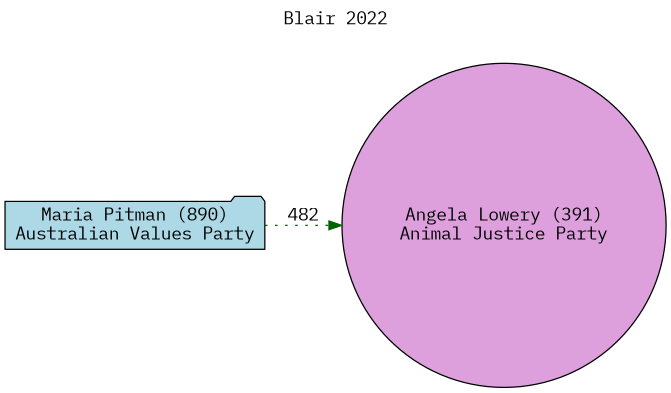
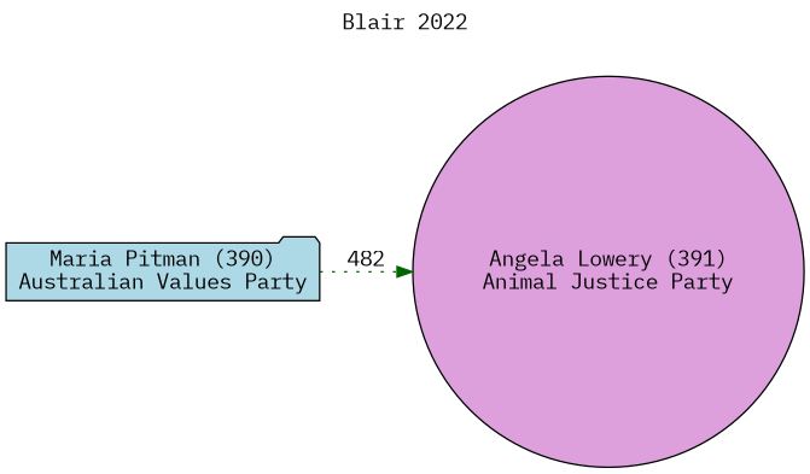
  digraph {
    label="Blair 2022"
    labelloc=t
    mclimit=10
    rankdir=LR
    fontname="IBM Plex Mono"
    node [style=filled fontname="IBM Plex Mono"]
-   n1 [label="Maria Pitman (890)\nAustralian Values Party" shape=folder fillcolor=lightblue]
+   n1 [label="Maria Pitman (390)\nAustralian Values Party" shape=folder fillcolor=lightblue]
    n2 [label="Angela Lowery (391)\nAnimal Justice Party" shape=circle fillcolor=plum]
    n1 -> n2 [label=482 color=darkgreen style=dotted fontname="IBM Plex Mono"]
  }
